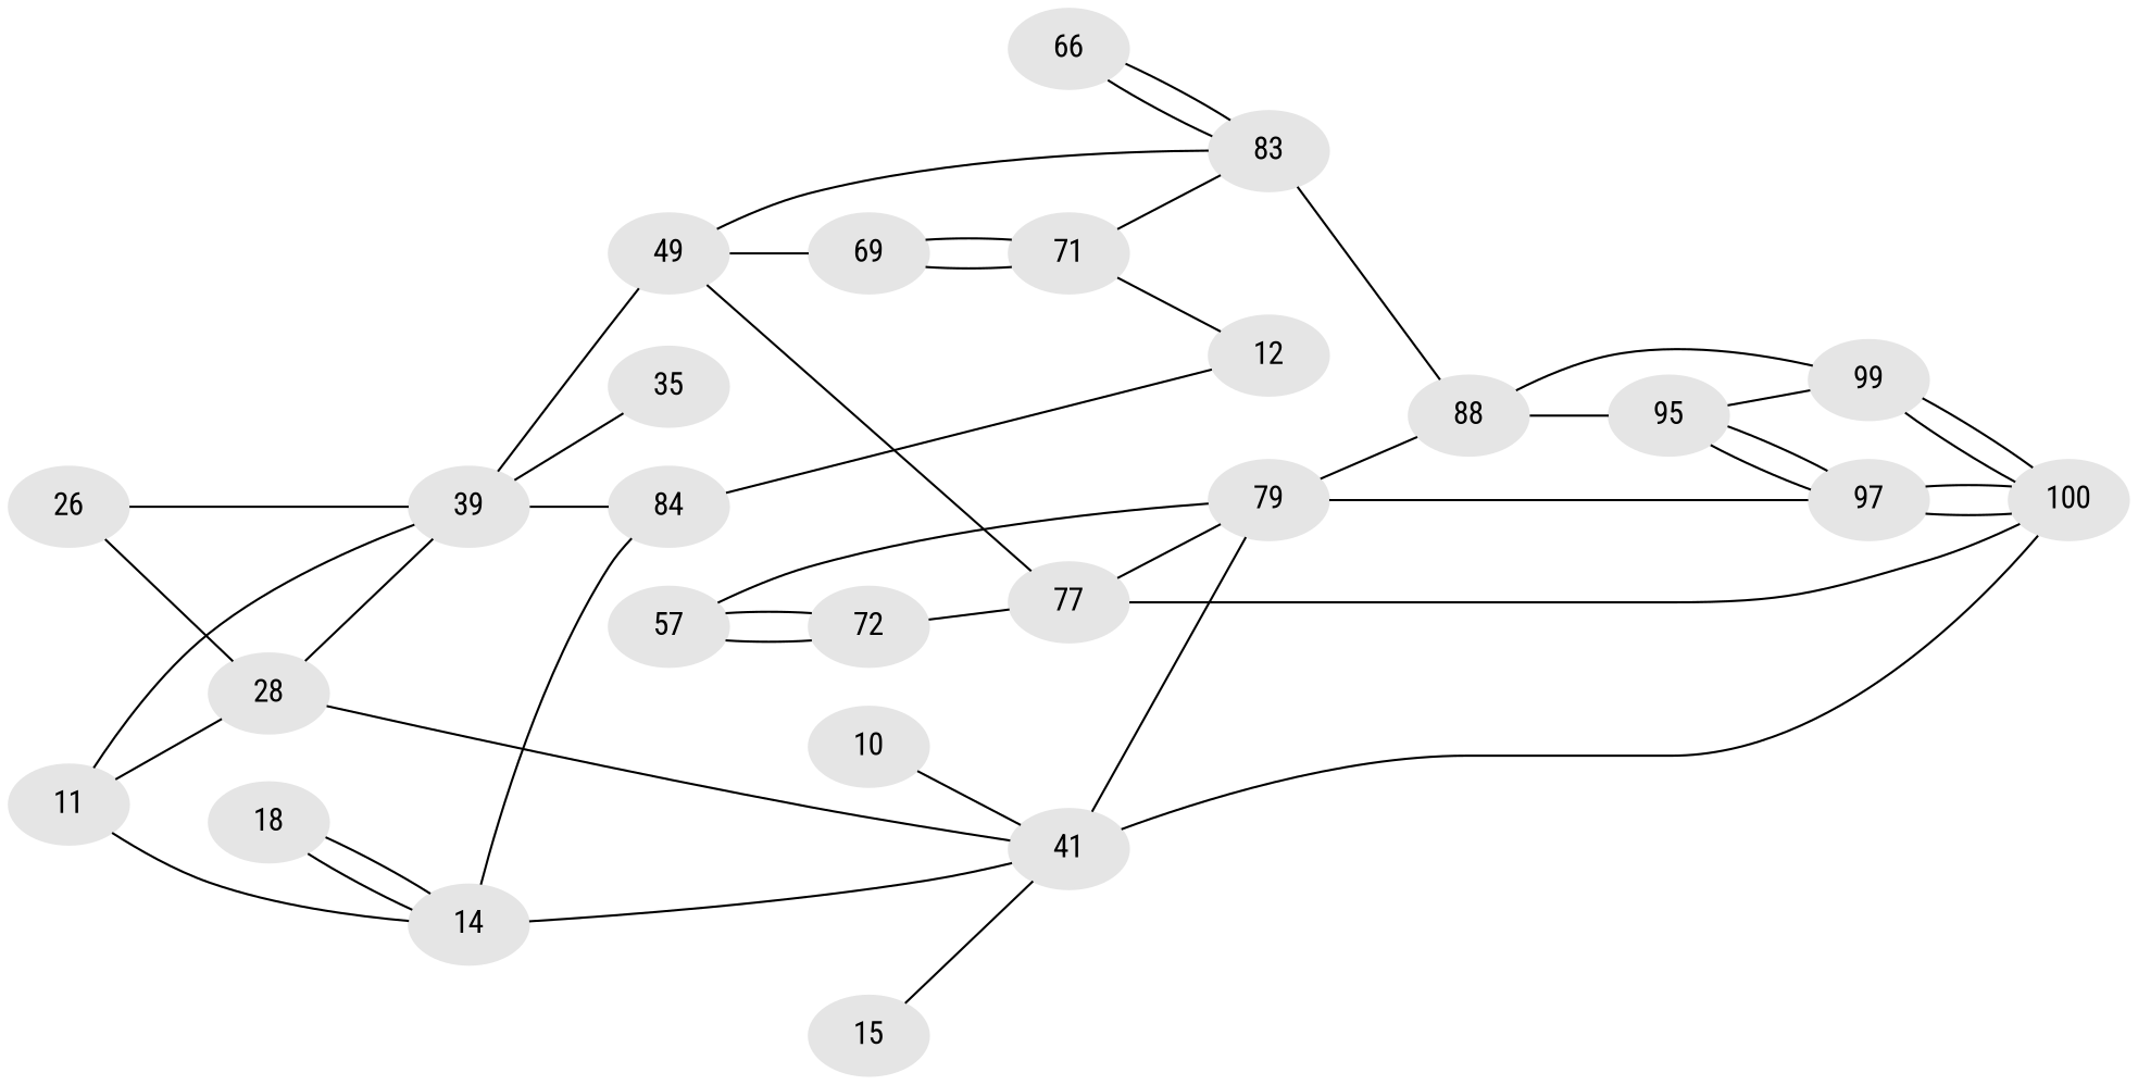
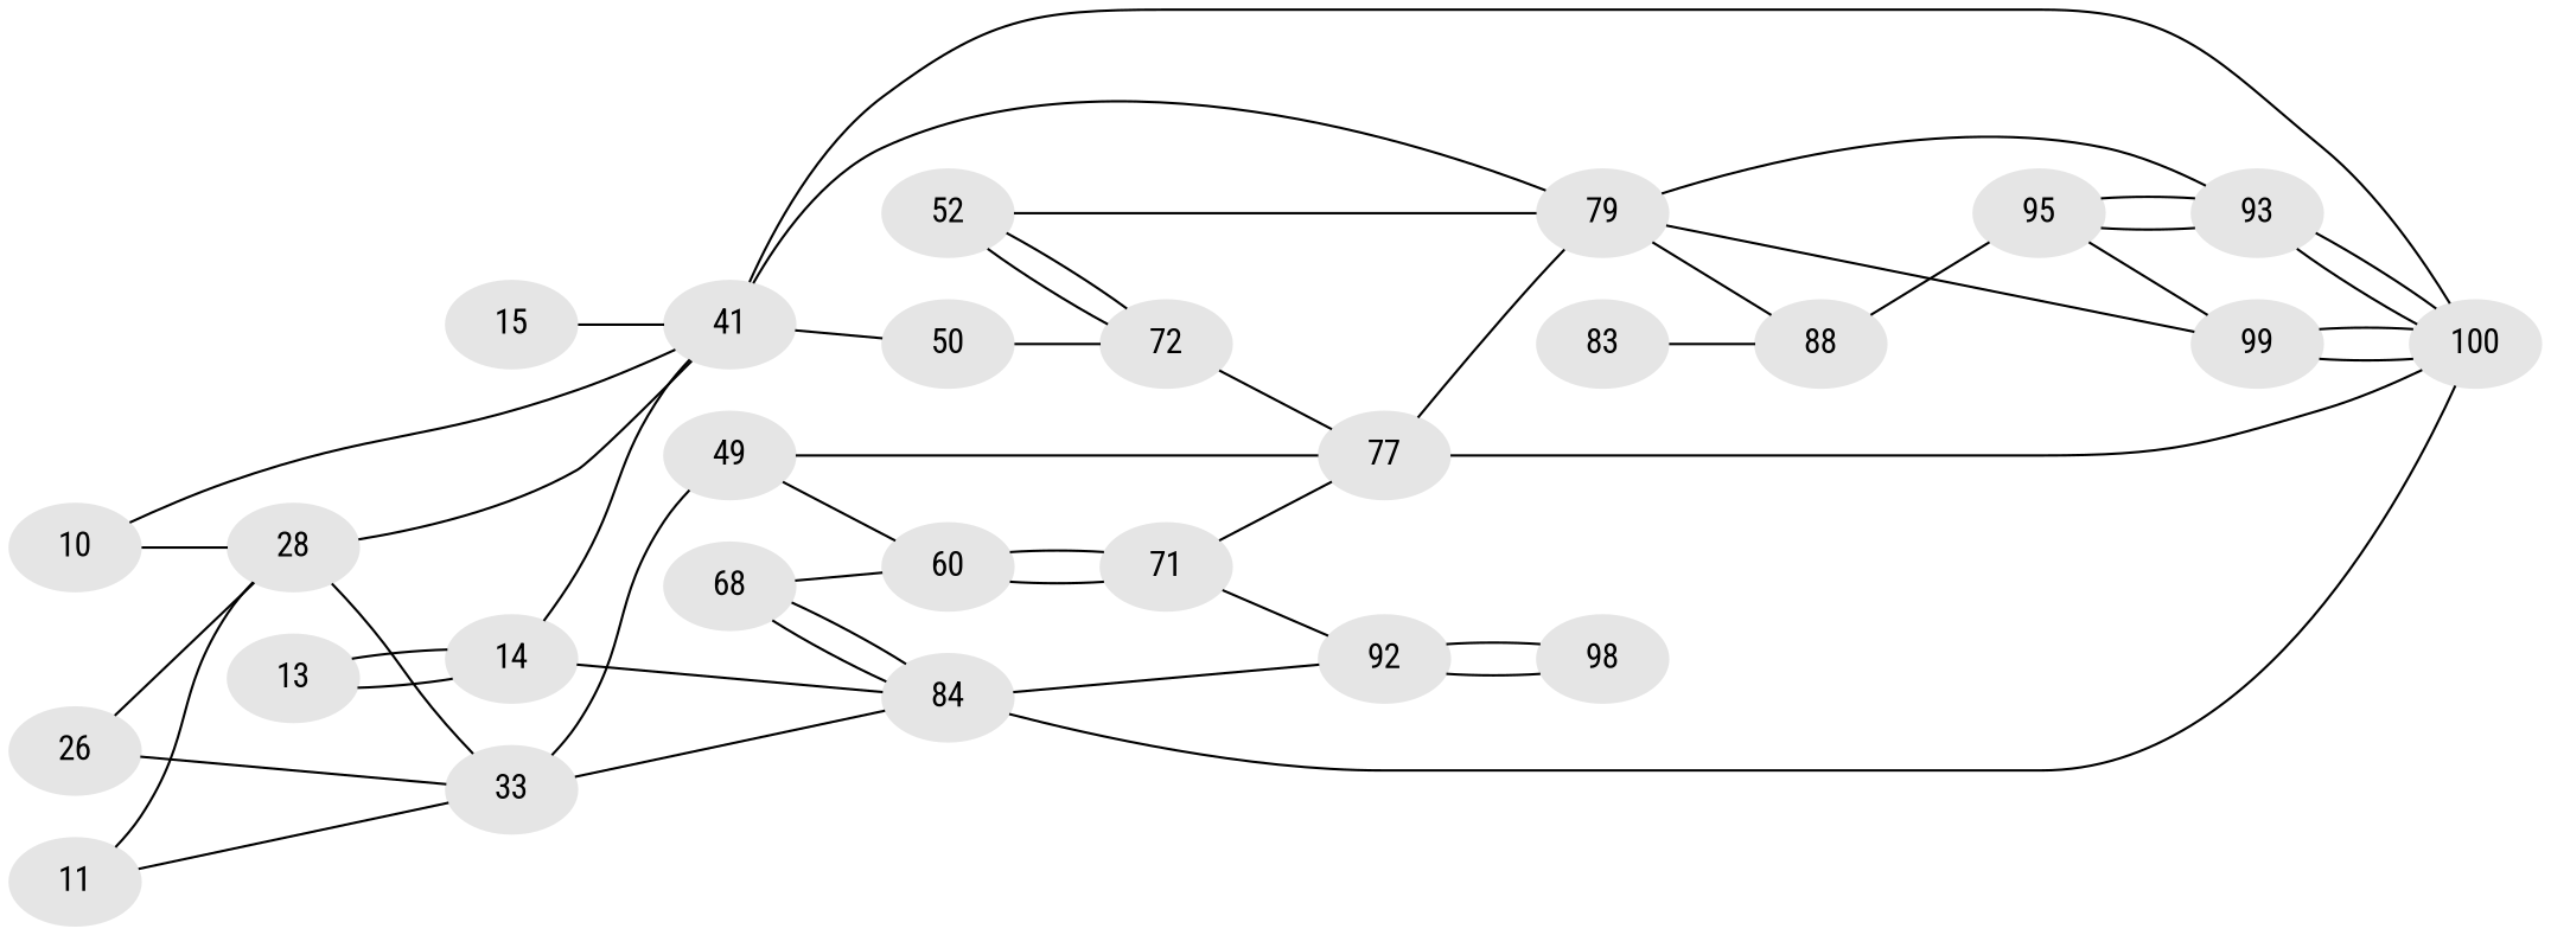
  graph {
    fontname="Roboto Condensed"
    rankdir=LR
    node [color=gray90 fontname="Roboto Condensed" style=filled]
    edge [fontname="Roboto Condensed"]
    28 [super="+21"]
    10
    41 [super="+32+16"]
-   33 [super="+23+25+27" label=39]
+   33 [super="+23+25+27"]
+   50 [super="+40"]
    79 [super="+78+59"]
    100 [super="+89+90"]
    11 [super="+5"]
    14 [super="+12"]
    84 [super="+54+75"]
-   35
    49 [super="+37+44"]
-   13 [label=18]
-   92 [super="+87+91" label=12]
+   13
+   92 [super="+87+91"]
    15
    26 [super="+19"]
-   69 [super="+45+46"]
+   69 [super="+45+46" label=60]
    83 [super="+70+65+64"]
    77 [super="+76+74"]
+   68 [super="+53"]
    72 [super="+61+56"]
    88 [super="+82+81+80"]
-   97 [super="+93+94"]
+   97 [super="+93+94" label=93]
    71
-   57
-   66
+   57 [label=52]
+   98
    99 [super="+96"]
    95
    28 -- 41
    28 -- 33
+   10 -- 28 [weight=2]
    10 -- 41
+   41 -- 50 [weight=3]
    41 -- 79 [weight=2]
    41 -- 100
    33 -- 84
-   33 -- 35 [weight=2]
    33 -- 49
+   50 -- 72 [weight=2]
    79 -- 88 [weight=2]
    79 -- 97
    11 -- 28
    11 -- 33
-   11 -- 14 [weight=2]
    14 -- 41
    14 -- 84 [weight=2]
+   84 -- 100
    84 -- 92 [weight=2]
    49 -- 69
-   49 -- 83 [weight=3]
    49 -- 77 [weight=2]
    13 -- 14 [weight=2]
    13 -- 14
+   92 -- 98 [weight=2]
+   92 -- 98
    15 -- 41 [weight=3]
    26 -- 28 [weight=2]
    26 -- 33 [weight=3]
    69 -- 71
    69 -- 71
    83 -- 88 [weight=2]
    77 -- 79
    77 -- 100 [weight=2]
+   68 -- 84 [weight=2]
+   68 -- 84
+   68 -- 69
    72 -- 77 [weight=2]
-   88 -- 99
+   79 -- 99
    88 -- 95 [weight=2]
    97 -- 100 [weight=2]
    97 -- 100
    71 -- 92
-   71 -- 83
+   71 -- 77
    57 -- 79
    57 -- 72 [weight=2]
    57 -- 72
-   66 -- 83 [weight=3]
-   66 -- 83
    99 -- 100
    99 -- 100
    95 -- 97 [weight=2]
    95 -- 97
    95 -- 99
  }
